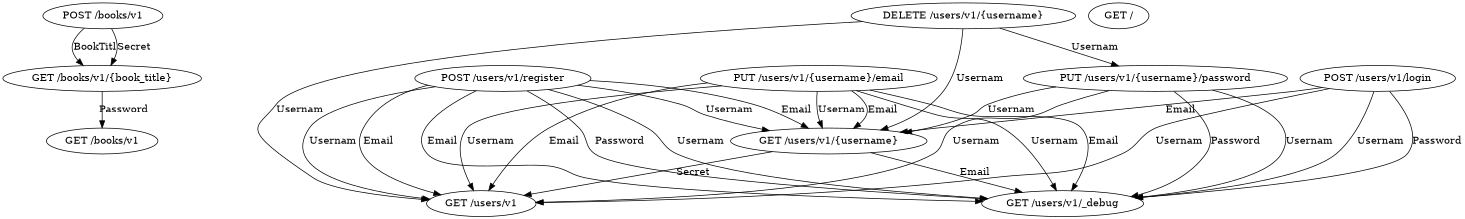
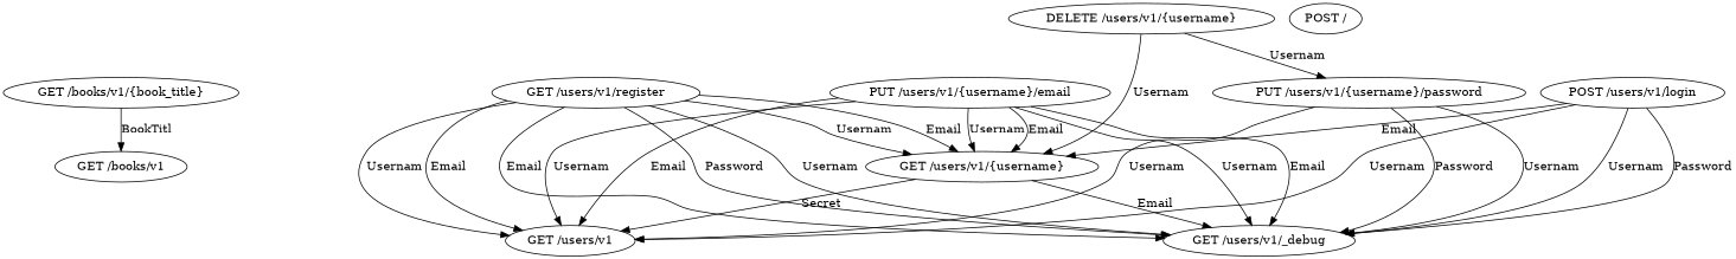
  digraph {
    fontname="DejaVu Serif"
    node [fontname="DejaVu Serif"]
    edge [fontname="DejaVu Serif"]
-   n1 [label="POST /books/v1"]
    n2 [label="GET /books/v1/{book_title}"]
    n3 [label="GET /books/v1"]
    n4 [label="GET /users/v1/{username}"]
    n5 [label="GET /users/v1"]
    n6 [label="GET /users/v1/_debug"]
    n7 [label="PUT /users/v1/{username}/email"]
-   n8 [label="POST /users/v1/register"]
-   n9 [label="GET /"]
+   n8 [label="GET /users/v1/register"]
+   n9 [label="POST /"]
    n10 [label="DELETE /users/v1/{username}"]
    n11 [label="PUT /users/v1/{username}/password"]
    n12 [label="POST /users/v1/login"]
-   n1 -> n2 [label=BookTitl]
-   n1 -> n2 [label=Secret]
-   n2 -> n3 [label=Password]
+   n2 -> n3 [label=BookTitl]
    n4 -> n5 [label=Secret]
    n4 -> n6 [label=Email]
    n7 -> n4 [label=Usernam]
    n7 -> n4 [label=Email]
    n7 -> n5 [label=Email]
    n7 -> n5 [label=Usernam]
    n7 -> n6 [label=Usernam]
    n7 -> n6 [label=Email]
    n8 -> n4 [label=Usernam]
    n8 -> n4 [label=Email]
    n8 -> n5 [label=Email]
    n8 -> n5 [label=Usernam]
    n8 -> n6 [label=Usernam]
    n8 -> n6 [label=Email]
    n8 -> n6 [label=Password]
    n10 -> n4 [label=Usernam]
-   n10 -> n5 [label=Usernam]
    n10 -> n11 [label=Usernam]
-   n11 -> n4 [label=Usernam]
    n11 -> n5 [label=Usernam]
    n11 -> n6 [label=Usernam]
    n11 -> n6 [label=Password]
    n12 -> n4 [label=Email]
    n12 -> n5 [label=Usernam]
    n12 -> n6 [label=Usernam]
    n12 -> n6 [label=Password]
  }
